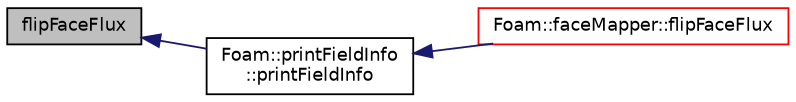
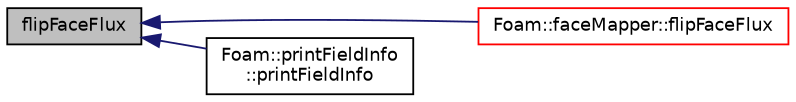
  digraph {
    rankdir=LR
    node [color=black fontname=Helvetica fontsize=10 shape=record]
    edge [color=midnightblue dir=back fontname=Helvetica fontsize=10 labelfontname=Helvetica labelfontsize=10 style=solid]
    n1 [fillcolor=grey75 fontcolor=black height=0.2 label=flipFaceFlux style=filled width=0.4]
    n2 [color=red height=0.2 label="Foam::faceMapper::flipFaceFlux" width=0.4]
    n3 [height=0.2 label="Foam::printFieldInfo\l::printFieldInfo" width=0.4]
-   n3 -> n2
+   n1 -> n2
    n1 -> n3
  }
